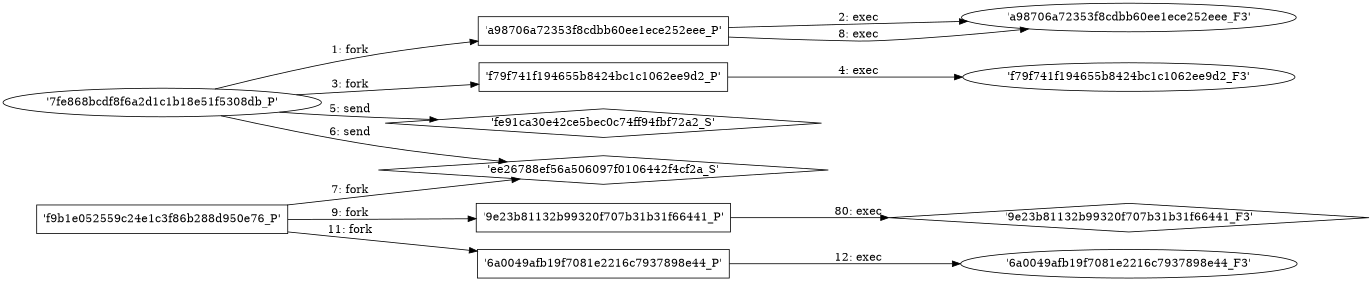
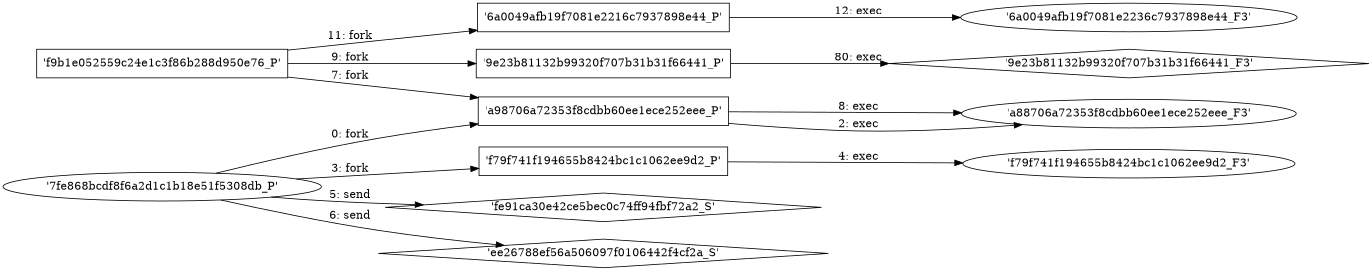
  digraph {
    engine=neato
    fixedsize=false
    fontname="DejaVu Serif"
    fontsize=10
    nodesep=0.3
    rankdir=LR
    ranksep=0
    splines=true
    node [fontname="DejaVu Serif" node_type=Process shape=box]
    edge [fontname="DejaVu Serif"]
    "'7fe868bcdf8f6a2d1c1b18e51f5308db_P'" [shape=ellipse]
    "'a98706a72353f8cdbb60ee1ece252eee_P'"
    "'f79f741f194655b8424bc1c1062ee9d2_P'"
    "'fe91ca30e42ce5bec0c74ff94fbf72a2_S'" [node_type=Socket shape=diamond]
    "'ee26788ef56a506097f0106442f4cf2a_S'" [node_type=Socket shape=diamond]
-   "'a98706a72353f8cdbb60ee1ece252eee_F3'" [node_type=File shape=ellipse]
+   "'a98706a72353f8cdbb60ee1ece252eee_F3'" [node_type=File shape=ellipse label="'a88706a72353f8cdbb60ee1ece252eee_F3'"]
    "'f79f741f194655b8424bc1c1062ee9d2_F3'" [node_type=File shape=ellipse]
    "'f9b1e052559c24e1c3f86b288d950e76_P'"
    "'9e23b81132b99320f707b31b31f66441_P'"
    "'6a0049afb19f7081e2216c7937898e44_P'"
    "'9e23b81132b99320f707b31b31f66441_F3'" [node_type=File shape=diamond]
-   "'6a0049afb19f7081e2216c7937898e44_F3'" [node_type=File shape=ellipse]
-   "'7fe868bcdf8f6a2d1c1b18e51f5308db_P'" -> "'a98706a72353f8cdbb60ee1ece252eee_P'" [label="1: fork"]
+   "'6a0049afb19f7081e2216c7937898e44_F3'" [node_type=File shape=ellipse label="'6a0049afb19f7081e2236c7937898e44_F3'"]
+   "'7fe868bcdf8f6a2d1c1b18e51f5308db_P'" -> "'a98706a72353f8cdbb60ee1ece252eee_P'" [label="0: fork"]
    "'7fe868bcdf8f6a2d1c1b18e51f5308db_P'" -> "'f79f741f194655b8424bc1c1062ee9d2_P'" [label="3: fork"]
    "'7fe868bcdf8f6a2d1c1b18e51f5308db_P'" -> "'fe91ca30e42ce5bec0c74ff94fbf72a2_S'" [label="5: send"]
    "'7fe868bcdf8f6a2d1c1b18e51f5308db_P'" -> "'ee26788ef56a506097f0106442f4cf2a_S'" [label="6: send"]
    "'a98706a72353f8cdbb60ee1ece252eee_P'" -> "'a98706a72353f8cdbb60ee1ece252eee_F3'" [label="2: exec"]
    "'a98706a72353f8cdbb60ee1ece252eee_P'" -> "'a98706a72353f8cdbb60ee1ece252eee_F3'" [label="8: exec"]
    "'f79f741f194655b8424bc1c1062ee9d2_P'" -> "'f79f741f194655b8424bc1c1062ee9d2_F3'" [label="4: exec"]
-   "'f9b1e052559c24e1c3f86b288d950e76_P'" -> "'ee26788ef56a506097f0106442f4cf2a_S'" [label="7: fork"]
+   "'f9b1e052559c24e1c3f86b288d950e76_P'" -> "'a98706a72353f8cdbb60ee1ece252eee_P'" [label="7: fork"]
    "'f9b1e052559c24e1c3f86b288d950e76_P'" -> "'9e23b81132b99320f707b31b31f66441_P'" [label="9: fork"]
    "'f9b1e052559c24e1c3f86b288d950e76_P'" -> "'6a0049afb19f7081e2216c7937898e44_P'" [label="11: fork"]
    "'9e23b81132b99320f707b31b31f66441_P'" -> "'9e23b81132b99320f707b31b31f66441_F3'" [label="80: exec"]
    "'6a0049afb19f7081e2216c7937898e44_P'" -> "'6a0049afb19f7081e2216c7937898e44_F3'" [label="12: exec"]
  }
